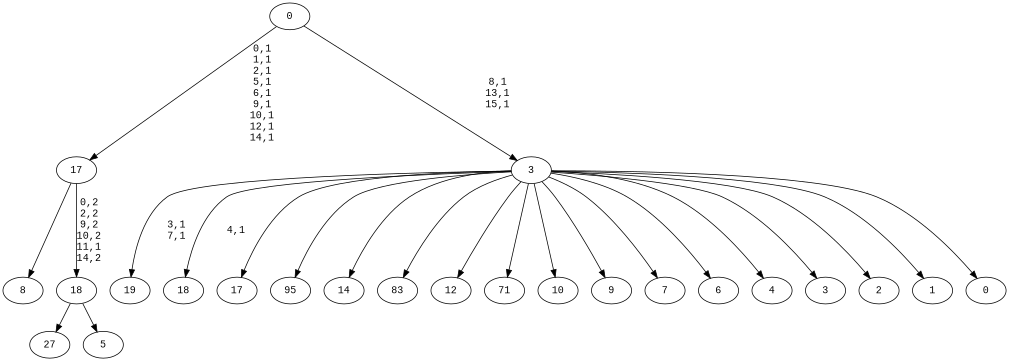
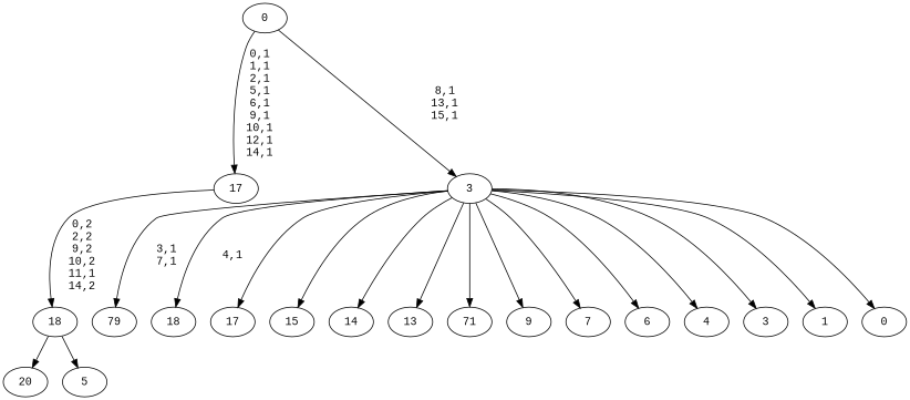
  digraph {
    fontname="Liberation Mono"
    node [fontname="Liberation Mono"]
    edge [fontname="Liberation Mono"]
-   n1 [label=27]
-   n2 [label=19]
+   n1 [label=20]
+   n2 [label=79]
    n3 [label=18]
    n4 [label=17]
-   n5 [label=95]
+   n5 [label=15]
    n6 [label=14]
-   n7 [label=83]
-   n8 [label=12]
+   n7 [label=13]
    n9 [label=71]
-   n10 [label=10]
    n11 [label=9]
-   n12 [label=8]
    n13 [label=7]
    n14 [label=6]
    n15 [label=5]
    18
    17
    n18 [label=4]
    n19 [label=3]
-   n20 [label=2]
    n21 [label=1]
    n22 [label=0]
    3
    0
    18 -> n1
    18 -> n15
-   17 -> n12
    17 -> 18 [label="0,2\n2,2\n9,2\n10,2\n11,1\n14,2"]
    3 -> n2 [label="3,1\n7,1"]
    3 -> n3 [label="4,1"]
    3 -> n4
    3 -> n5
    3 -> n6
    3 -> n7
-   3 -> n8
    3 -> n9
-   3 -> n10
    3 -> n11
    3 -> n13
    3 -> n14
    3 -> n18
    3 -> n19
-   3 -> n20
    3 -> n21
    3 -> n22
    0 -> 17 [label="0,1\n1,1\n2,1\n5,1\n6,1\n9,1\n10,1\n12,1\n14,1"]
    0 -> 3 [label="8,1\n13,1\n15,1"]
  }
